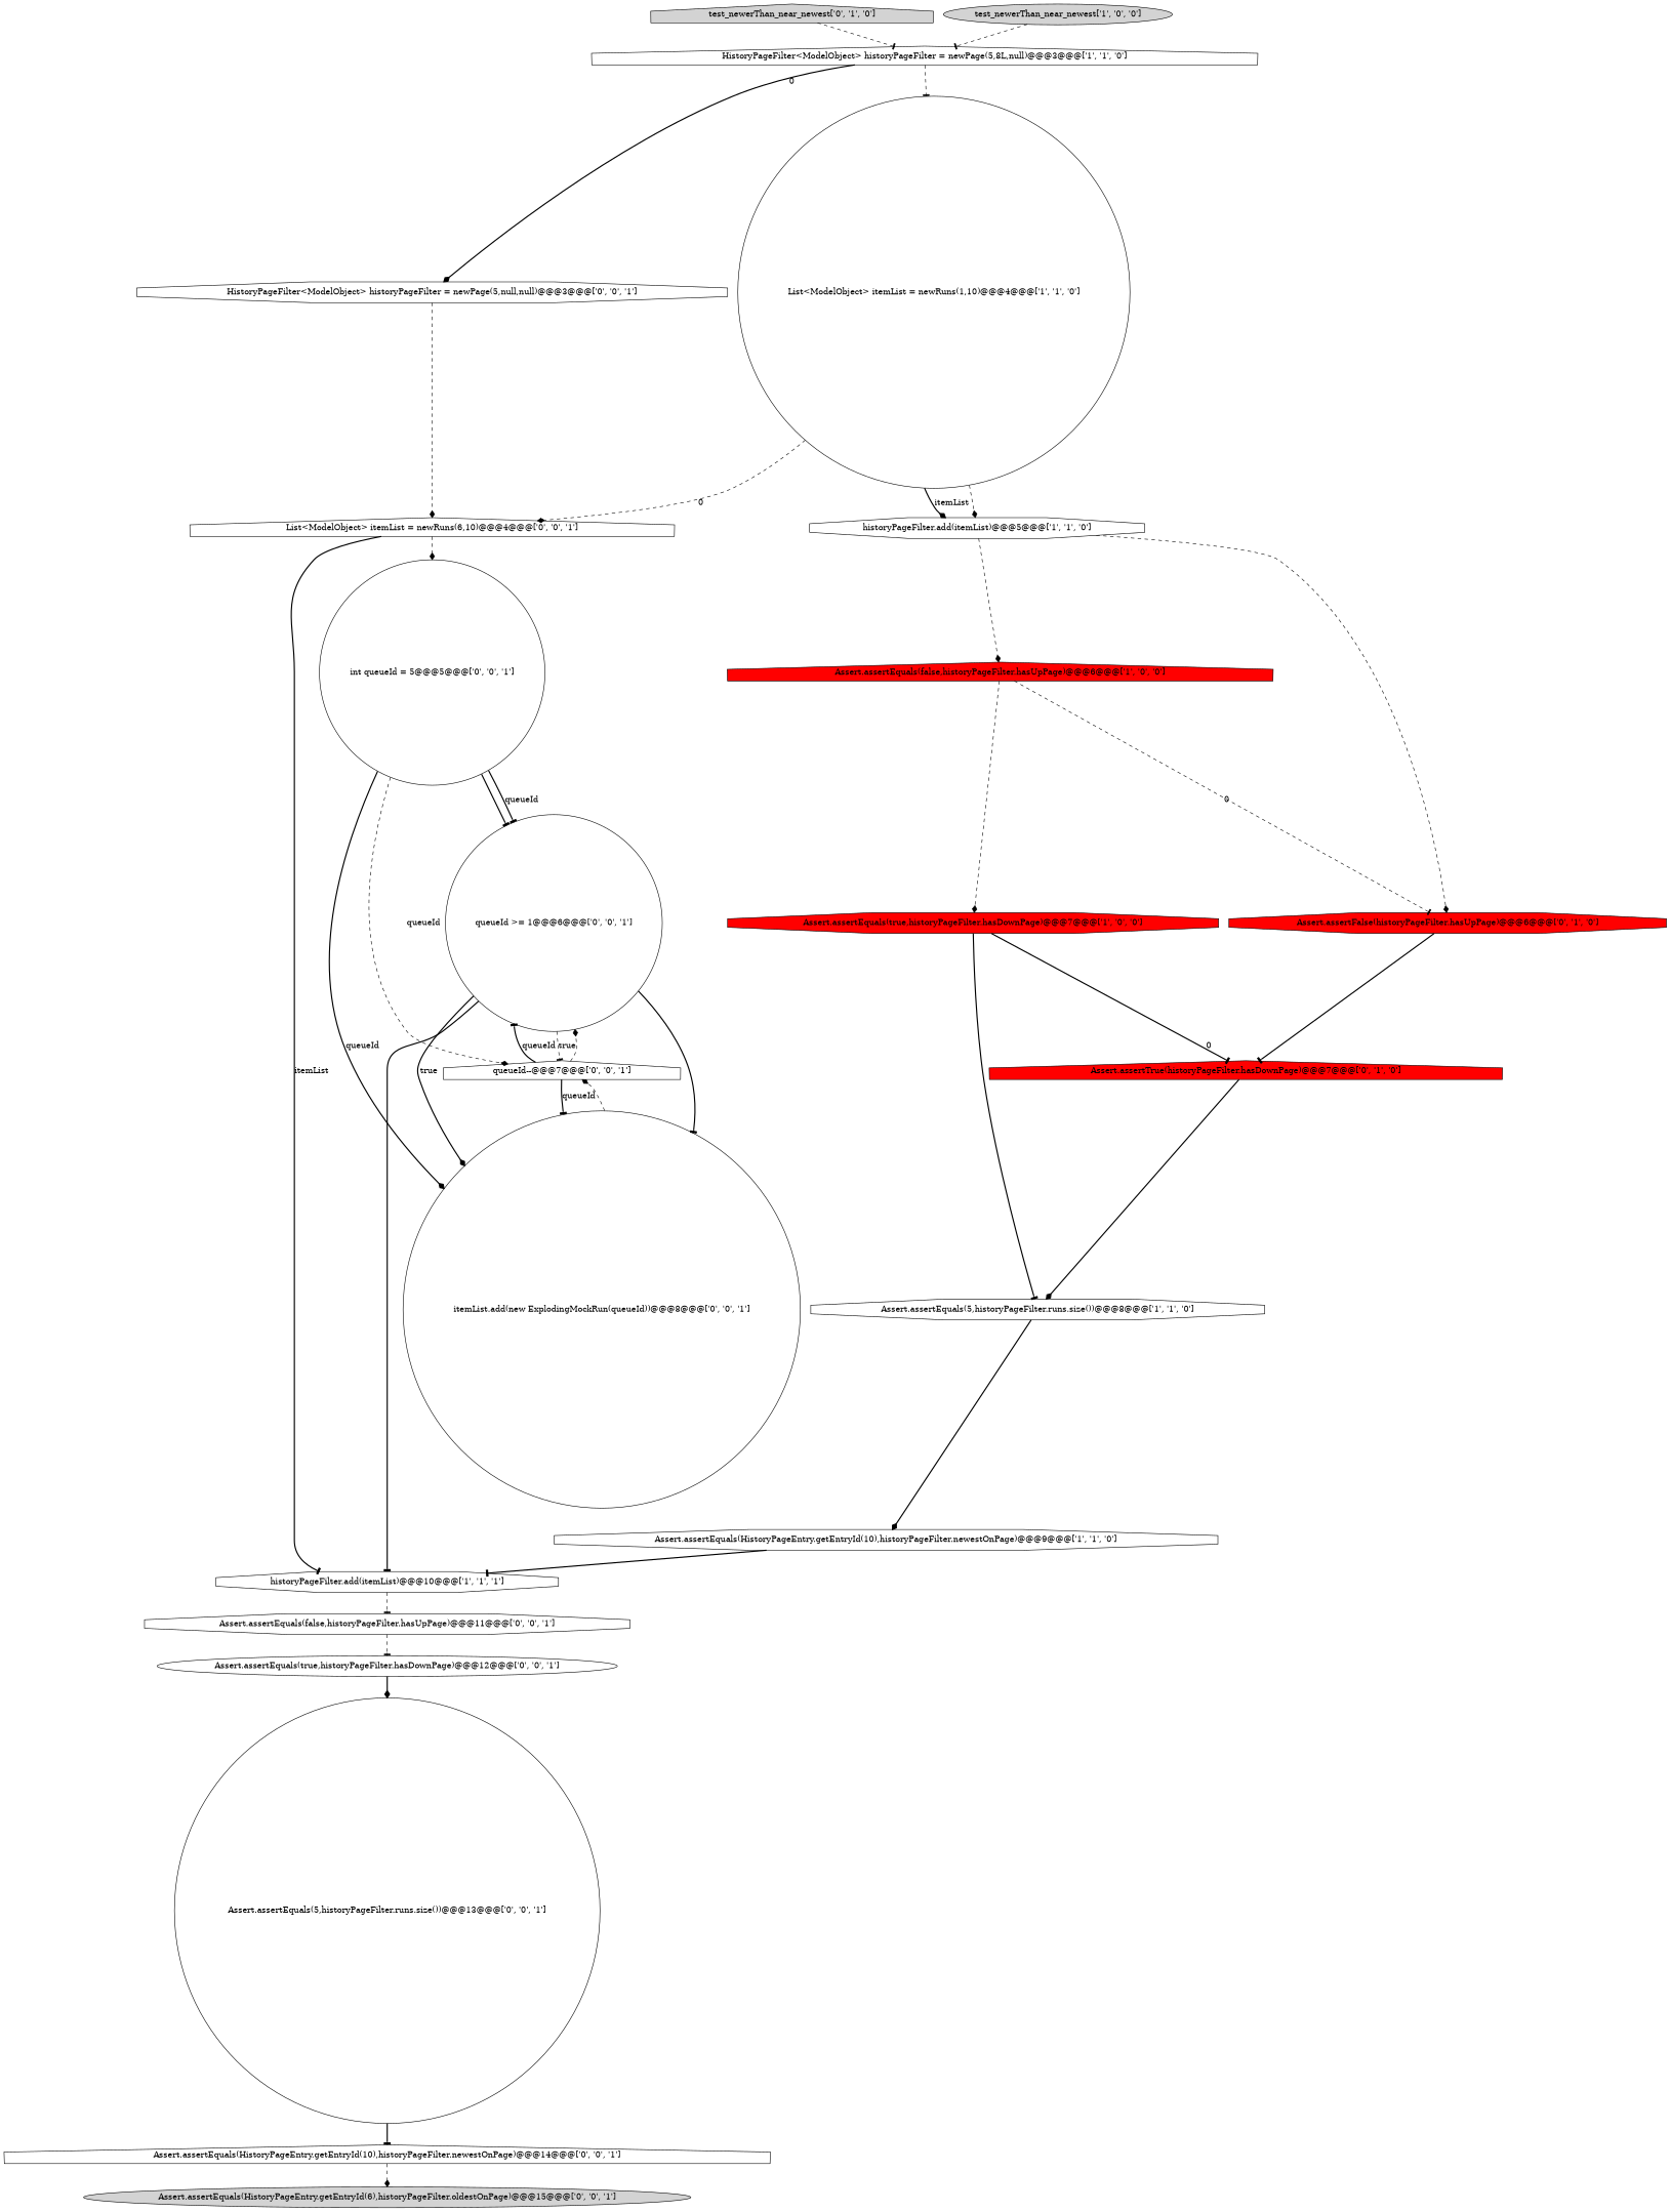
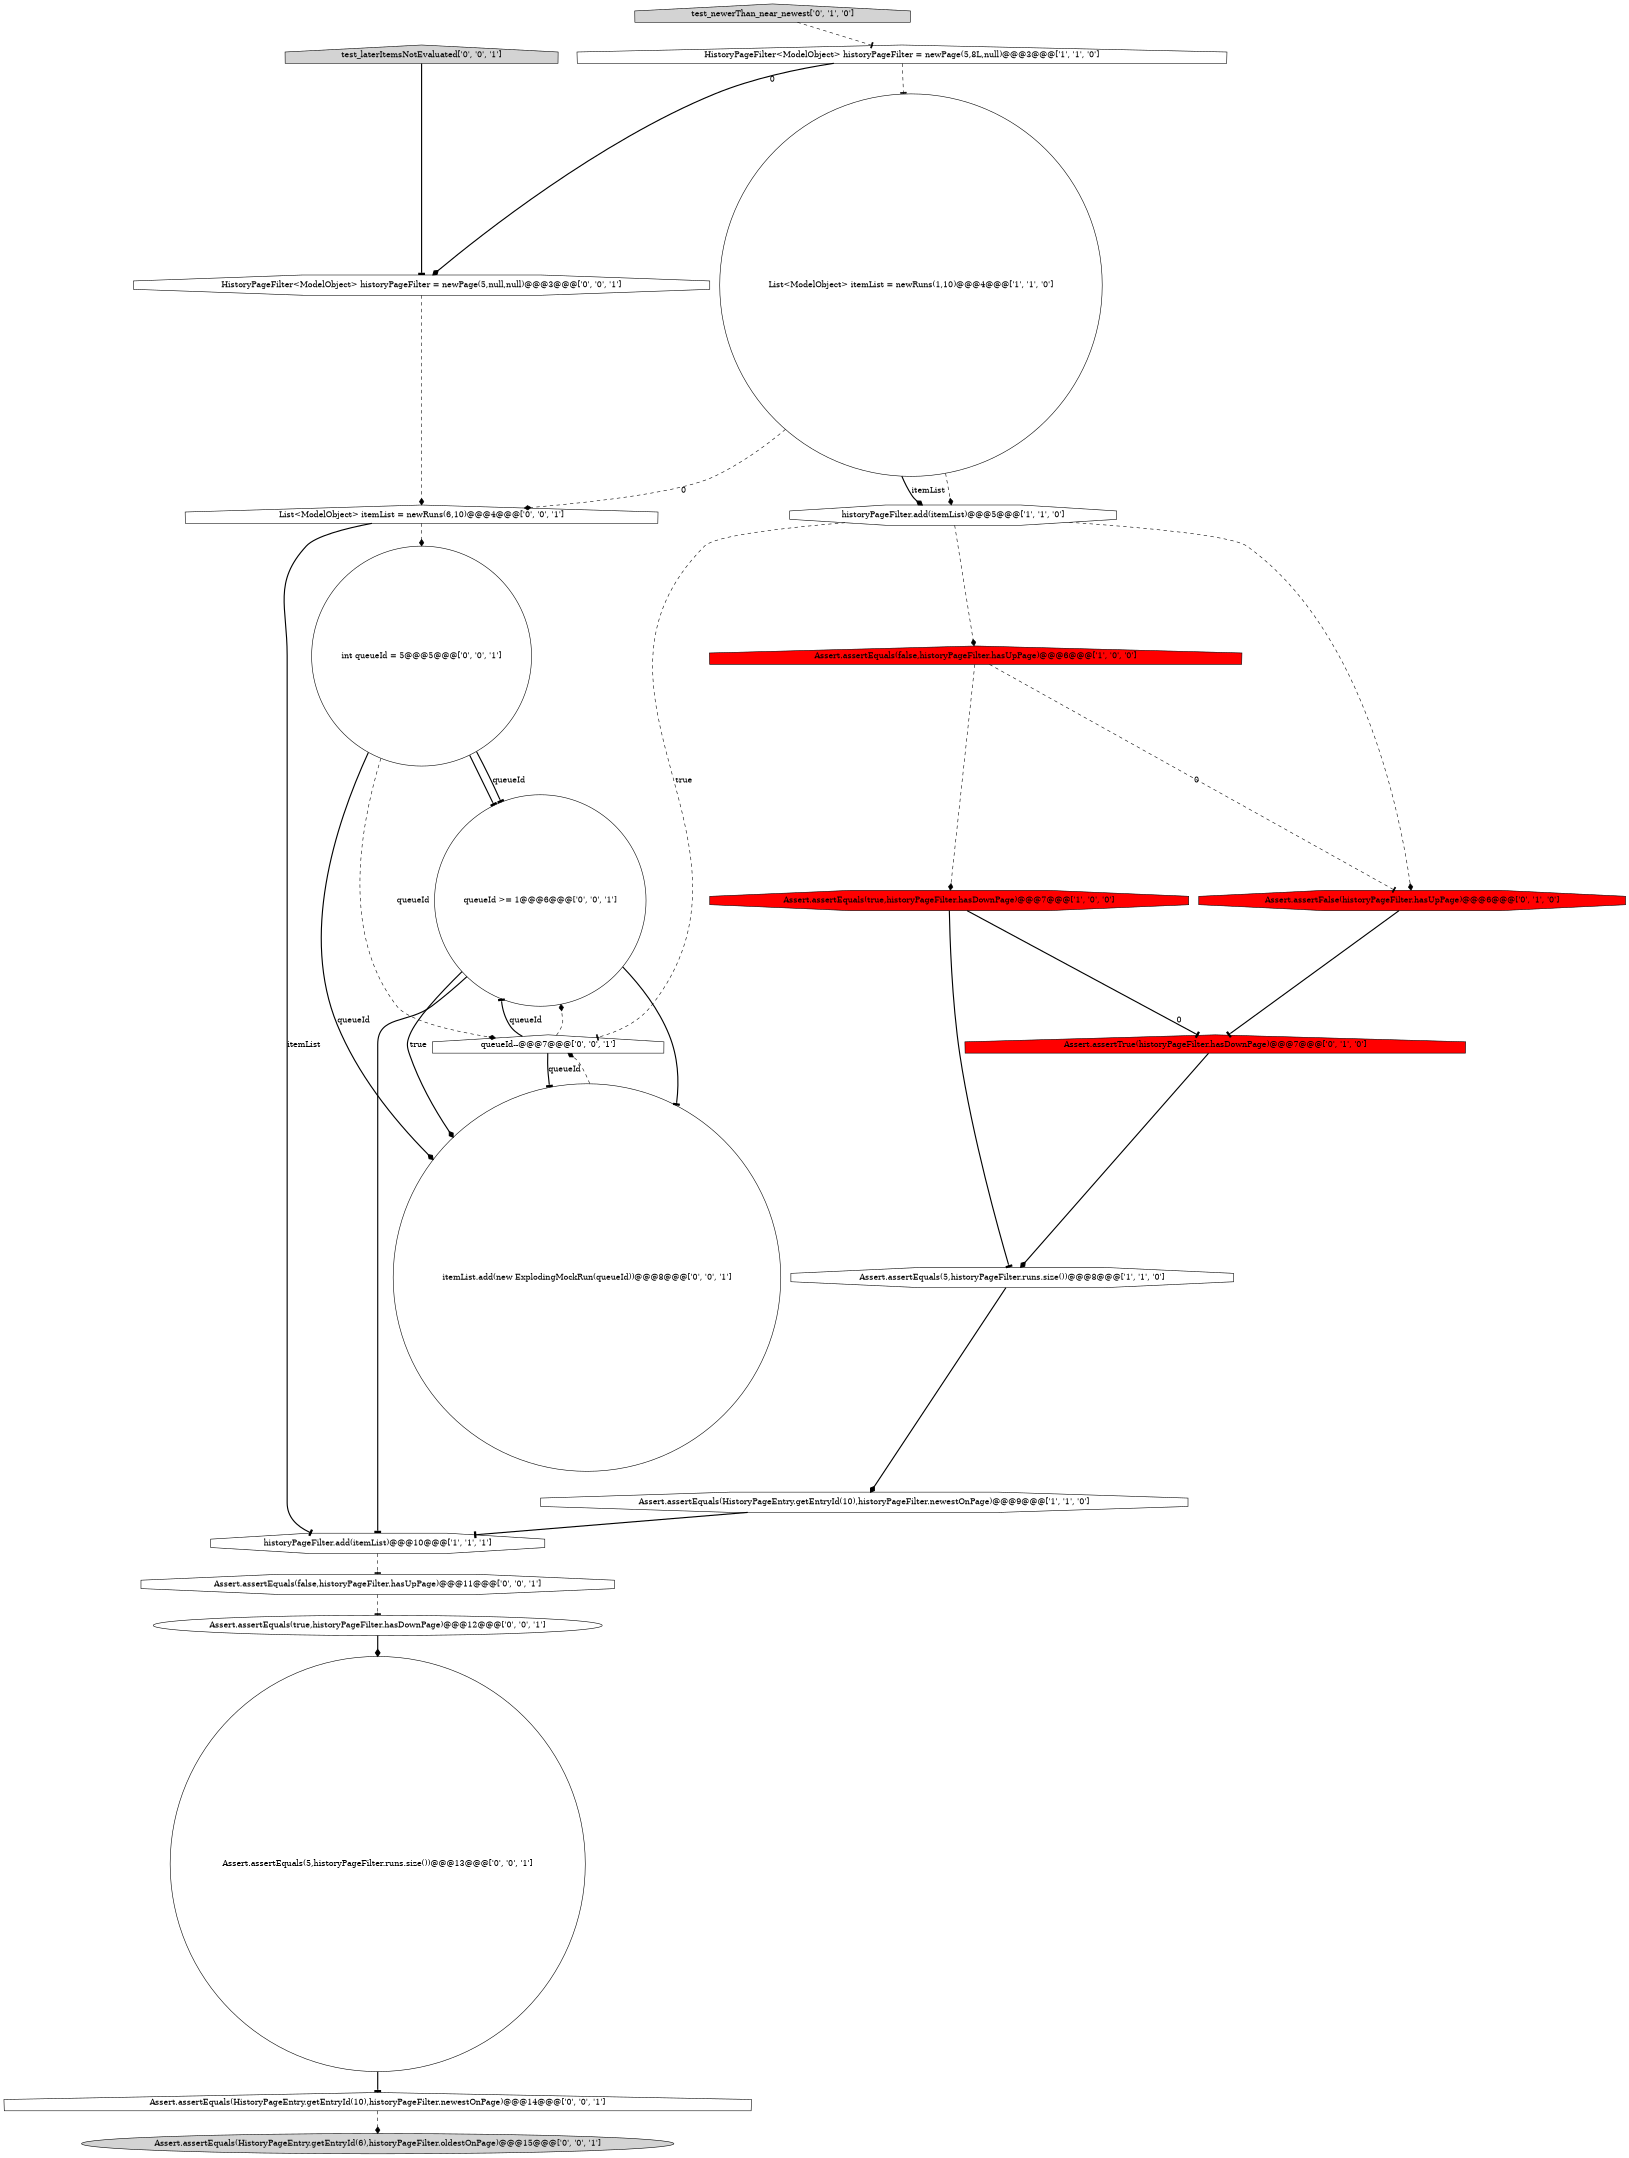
  digraph {
    node [fillcolor=white shape=house style=filled]
    edge [arrowhead=tee style=bold]
    n1 [label="HistoryPageFilter<ModelObject> historyPageFilter = newPage(5,8L,null)@@@3@@@['1', '1', '0']"]
    n2 [label="List<ModelObject> itemList = newRuns(1,10)@@@4@@@['1', '1', '0']" shape=circle]
    n3 [label="HistoryPageFilter<ModelObject> historyPageFilter = newPage(5,null,null)@@@3@@@['0', '0', '1']" shape=octagon]
    n4 [label="List<ModelObject> itemList = newRuns(6,10)@@@4@@@['0', '0', '1']"]
    n5 [label="historyPageFilter.add(itemList)@@@5@@@['1', '1', '0']" shape=octagon]
    n6 [label="Assert.assertEquals(HistoryPageEntry.getEntryId(10),historyPageFilter.newestOnPage)@@@14@@@['0', '0', '1']"]
    n7 [fillcolor=lightgray label="Assert.assertEquals(HistoryPageEntry.getEntryId(6),historyPageFilter.oldestOnPage)@@@15@@@['0', '0', '1']" shape=ellipse]
    n8 [label="Assert.assertEquals(HistoryPageEntry.getEntryId(10),historyPageFilter.newestOnPage)@@@9@@@['1', '1', '0']" shape=octagon]
    n9 [label="historyPageFilter.add(itemList)@@@10@@@['1', '1', '1']" shape=octagon]
    n10 [label="Assert.assertEquals(false,historyPageFilter.hasUpPage)@@@11@@@['0', '0', '1']" shape=octagon]
    n11 [label="Assert.assertEquals(5,historyPageFilter.runs.size())@@@13@@@['0', '0', '1']" shape=circle]
+   n12 [fillcolor=lightgray label="test_laterItemsNotEvaluated['0', '0', '1']"]
    n13 [label="queueId >= 1@@@6@@@['0', '0', '1']" shape=circle]
    n14 [label="queueId--@@@7@@@['0', '0', '1']"]
    n15 [label="itemList.add(new ExplodingMockRun(queueId))@@@8@@@['0', '0', '1']" shape=circle]
    n16 [label="Assert.assertEquals(true,historyPageFilter.hasDownPage)@@@12@@@['0', '0', '1']" shape=ellipse]
    n17 [fillcolor=lightgray label="test_newerThan_near_newest['0', '1', '0']"]
    n18 [fillcolor=red label="Assert.assertEquals(false,historyPageFilter.hasUpPage)@@@6@@@['1', '0', '0']"]
    n19 [fillcolor=red label="Assert.assertFalse(historyPageFilter.hasUpPage)@@@6@@@['0', '1', '0']" shape=octagon]
    n20 [fillcolor=red label="Assert.assertEquals(true,historyPageFilter.hasDownPage)@@@7@@@['1', '0', '0']" shape=octagon]
    n21 [fillcolor=red label="Assert.assertTrue(historyPageFilter.hasDownPage)@@@7@@@['0', '1', '0']"]
    n22 [label="Assert.assertEquals(5,historyPageFilter.runs.size())@@@8@@@['1', '1', '0']" shape=octagon]
    n23 [label="int queueId = 5@@@5@@@['0', '0', '1']" shape=circle]
-   n24 [fillcolor=lightgray label="test_newerThan_near_newest['1', '0', '0']" shape=ellipse]
    n1 -> n2 [style=dashed]
    n1 -> n3 [arrowhead=diamond label=0]
    n2 -> n4 [arrowhead=diamond label=0 style=dashed]
    n2 -> n5 [arrowhead=diamond label=itemList]
    n2 -> n5 [arrowhead=diamond style=dashed]
    n3 -> n4 [arrowhead=diamond style=dashed]
    n4 -> n9 [label=itemList]
    n4 -> n23 [arrowhead=diamond style=dashed]
    n5 -> n18 [arrowhead=diamond style=dashed]
    n5 -> n19 [arrowhead=diamond style=dashed]
    n6 -> n7 [arrowhead=diamond style=dashed]
    n8 -> n9
    n9 -> n10 [style=dashed]
    n10 -> n16 [style=dashed]
    n11 -> n6
+   n12 -> n3
    n13 -> n9
-   n13 -> n14 [label=true style=dashed]
+   n5 -> n14 [label=true style=dashed]
    n13 -> n15 [arrowhead=diamond label=true]
    n13 -> n15
    n14 -> n13 [arrowhead=diamond style=dashed]
    n14 -> n13 [label=queueId]
    n14 -> n15 [label=queueId]
    n15 -> n14 [arrowhead=diamond style=dashed]
    n16 -> n11 [arrowhead=diamond]
    n17 -> n1 [style=dashed]
    n18 -> n19 [label=0 style=dashed]
    n18 -> n20 [arrowhead=diamond style=dashed]
    n19 -> n21
    n20 -> n21 [label=0]
    n20 -> n22
    n21 -> n22 [arrowhead=diamond]
    n22 -> n8 [arrowhead=diamond]
    n23 -> n13
    n23 -> n13 [label=queueId]
    n23 -> n14 [arrowhead=diamond label=queueId style=dashed]
    n23 -> n15 [arrowhead=diamond label=queueId]
-   n24 -> n1 [style=dashed]
  }
